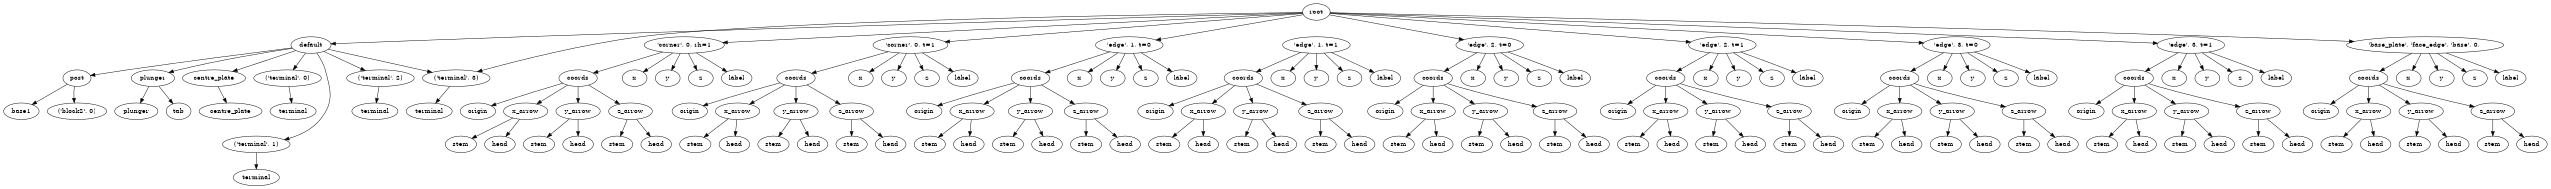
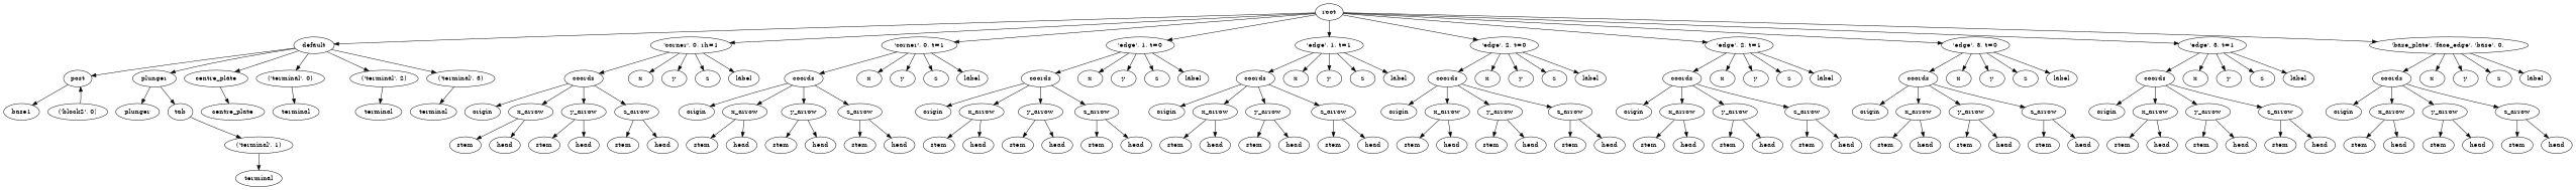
  digraph {
    rankdir=TB
    n1 [label=root]
    n2 [label=default]
    n3 [label="'corner',\ 0,\ rh=1"]
    n4 [label="'corner',\ 0,\ t=1"]
    n5 [label="'edge',\ 1,\ t=0"]
    n6 [label="'edge',\ 1,\ t=1"]
    n7 [label="'edge',\ 2,\ t=0"]
    n8 [label="'edge',\ 2,\ t=1"]
    n9 [label="'edge',\ 3,\ t=0"]
    n10 [label="'edge',\ 3,\ t=1"]
    n11 [label="'base_plate',\ 'face_edge',\ 'base',\ 0,\ "]
    n12 [label=post]
    n13 [label=plunger]
    n14 [label=centre_plate]
    n15 [label="\('terminal',\ 0\)"]
    n16 [label="\('terminal',\ 1\)"]
    n17 [label="\('terminal',\ 2\)"]
    n18 [label="\('terminal',\ 3\)"]
    n19 [label=coords]
    n20 [label=x]
    n21 [label=y]
    n22 [label=z]
    n23 [label=label]
    n24 [label=coords]
    n25 [label=x]
    n26 [label=y]
    n27 [label=z]
    n28 [label=label]
    n29 [label=coords]
    n30 [label=x]
    n31 [label=y]
    n32 [label=z]
    n33 [label=label]
    n34 [label=coords]
    n35 [label=x]
    n36 [label=y]
    n37 [label=z]
    n38 [label=label]
    n39 [label=coords]
    n40 [label=x]
    n41 [label=y]
    n42 [label=z]
    n43 [label=label]
    n44 [label=coords]
    n45 [label=x]
    n46 [label=y]
    n47 [label=z]
    n48 [label=label]
    n49 [label=coords]
    n50 [label=x]
    n51 [label=y]
    n52 [label=z]
    n53 [label=label]
    n54 [label=coords]
    n55 [label=x]
    n56 [label=y]
    n57 [label=z]
    n58 [label=label]
    n59 [label=coords]
    n60 [label=x]
    n61 [label=y]
    n62 [label=z]
    n63 [label=label]
    n64 [label=base1]
    n65 [label="\('block2',\ 0\)"]
    n66 [label=plunger]
    n67 [label=tab]
    n68 [label=centre_plate]
    n69 [label=terminal]
    n70 [label=terminal]
    n71 [label=terminal]
    n72 [label=terminal]
    n73 [label=origin]
    n74 [label=x_arrow]
    n75 [label=y_arrow]
    n76 [label=z_arrow]
    n77 [label=stem]
    n78 [label=head]
    n79 [label=stem]
    n80 [label=head]
    n81 [label=stem]
    n82 [label=head]
    n83 [label=origin]
    n84 [label=x_arrow]
    n85 [label=y_arrow]
    n86 [label=z_arrow]
    n87 [label=stem]
    n88 [label=head]
    n89 [label=stem]
    n90 [label=head]
    n91 [label=stem]
    n92 [label=head]
    n93 [label=origin]
    n94 [label=x_arrow]
    n95 [label=y_arrow]
    n96 [label=z_arrow]
    n97 [label=stem]
    n98 [label=head]
    n99 [label=stem]
    n100 [label=head]
    n101 [label=stem]
    n102 [label=head]
    n103 [label=origin]
    n104 [label=x_arrow]
    n105 [label=y_arrow]
    n106 [label=z_arrow]
    n107 [label=stem]
    n108 [label=head]
    n109 [label=stem]
    n110 [label=head]
    n111 [label=stem]
    n112 [label=head]
    n113 [label=origin]
    n114 [label=x_arrow]
    n115 [label=y_arrow]
    n116 [label=z_arrow]
    n117 [label=stem]
    n118 [label=head]
    n119 [label=stem]
    n120 [label=head]
    n121 [label=stem]
    n122 [label=head]
    n123 [label=origin]
    n124 [label=x_arrow]
    n125 [label=y_arrow]
    n126 [label=z_arrow]
    n127 [label=stem]
    n128 [label=head]
    n129 [label=stem]
    n130 [label=head]
    n131 [label=stem]
    n132 [label=head]
    n133 [label=origin]
    n134 [label=x_arrow]
    n135 [label=y_arrow]
    n136 [label=z_arrow]
    n137 [label=stem]
    n138 [label=head]
    n139 [label=stem]
    n140 [label=head]
    n141 [label=stem]
    n142 [label=head]
    n143 [label=origin]
    n144 [label=x_arrow]
    n145 [label=y_arrow]
    n146 [label=z_arrow]
    n147 [label=stem]
    n148 [label=head]
    n149 [label=stem]
    n150 [label=head]
    n151 [label=stem]
    n152 [label=head]
    n153 [label=origin]
    n154 [label=x_arrow]
    n155 [label=y_arrow]
    n156 [label=z_arrow]
    n157 [label=stem]
    n158 [label=head]
    n159 [label=stem]
    n160 [label=head]
    n161 [label=stem]
    n162 [label=head]
    n1 -> n2
    n1 -> n3
    n1 -> n4
    n1 -> n5
-   n1 -> n18
+   n1 -> n6
    n1 -> n7
    n1 -> n8
    n1 -> n9
    n1 -> n10
    n1 -> n11
    n2 -> n12
    n2 -> n13
    n2 -> n14
    n2 -> n15
-   n2 -> n16
+   n67 -> n16
    n2 -> n17
    n2 -> n18
    n3 -> n19
    n3 -> n20
    n3 -> n21
    n3 -> n22
    n3 -> n23
    n4 -> n24
    n4 -> n25
    n4 -> n26
    n4 -> n27
    n4 -> n28
    n5 -> n29
    n5 -> n30
    n5 -> n31
    n5 -> n32
    n5 -> n33
    n6 -> n34
    n6 -> n35
    n6 -> n36
    n6 -> n37
    n6 -> n38
    n7 -> n39
    n7 -> n40
    n7 -> n41
    n7 -> n42
    n7 -> n43
    n8 -> n44
    n8 -> n45
    n8 -> n46
    n8 -> n47
    n8 -> n48
    n9 -> n49
    n9 -> n50
    n9 -> n51
    n9 -> n52
    n9 -> n53
    n10 -> n54
    n10 -> n55
    n10 -> n56
    n10 -> n57
    n10 -> n58
    n11 -> n59
    n11 -> n60
    n11 -> n61
    n11 -> n62
    n11 -> n63
    n12 -> n64
-   n12 -> n65
+   n65 -> n12
    n13 -> n66
    n13 -> n67
    n14 -> n68
    n15 -> n69
    n16 -> n70
    n17 -> n71
    n18 -> n72
    n19 -> n73
    n19 -> n74
    n19 -> n75
    n19 -> n76
    n24 -> n83
    n24 -> n84
    n24 -> n85
    n24 -> n86
    n29 -> n93
    n29 -> n94
    n29 -> n95
    n29 -> n96
    n34 -> n103
    n34 -> n104
    n34 -> n105
    n34 -> n106
    n39 -> n113
    n39 -> n114
    n39 -> n115
    n39 -> n116
    n44 -> n123
    n44 -> n124
    n44 -> n125
    n44 -> n126
    n49 -> n133
    n49 -> n134
    n49 -> n135
    n49 -> n136
    n54 -> n143
    n54 -> n144
    n54 -> n145
    n54 -> n146
    n59 -> n153
    n59 -> n154
    n59 -> n155
    n59 -> n156
    n74 -> n77
    n74 -> n78
    n75 -> n79
    n75 -> n80
    n76 -> n81
    n76 -> n82
    n84 -> n87
    n84 -> n88
    n85 -> n89
    n85 -> n90
    n86 -> n91
    n86 -> n92
    n94 -> n97
    n94 -> n98
    n95 -> n99
    n95 -> n100
    n96 -> n101
    n96 -> n102
    n104 -> n107
    n104 -> n108
    n105 -> n109
    n105 -> n110
    n106 -> n111
    n106 -> n112
    n114 -> n117
    n114 -> n118
    n115 -> n119
    n115 -> n120
    n116 -> n121
    n116 -> n122
    n124 -> n127
    n124 -> n128
    n125 -> n129
    n125 -> n130
    n126 -> n131
    n126 -> n132
    n134 -> n137
    n134 -> n138
    n135 -> n139
    n135 -> n140
    n136 -> n141
    n136 -> n142
    n144 -> n147
    n144 -> n148
    n145 -> n149
    n145 -> n150
    n146 -> n151
    n146 -> n152
    n154 -> n157
    n154 -> n158
    n155 -> n159
    n155 -> n160
    n156 -> n161
    n156 -> n162
  }
